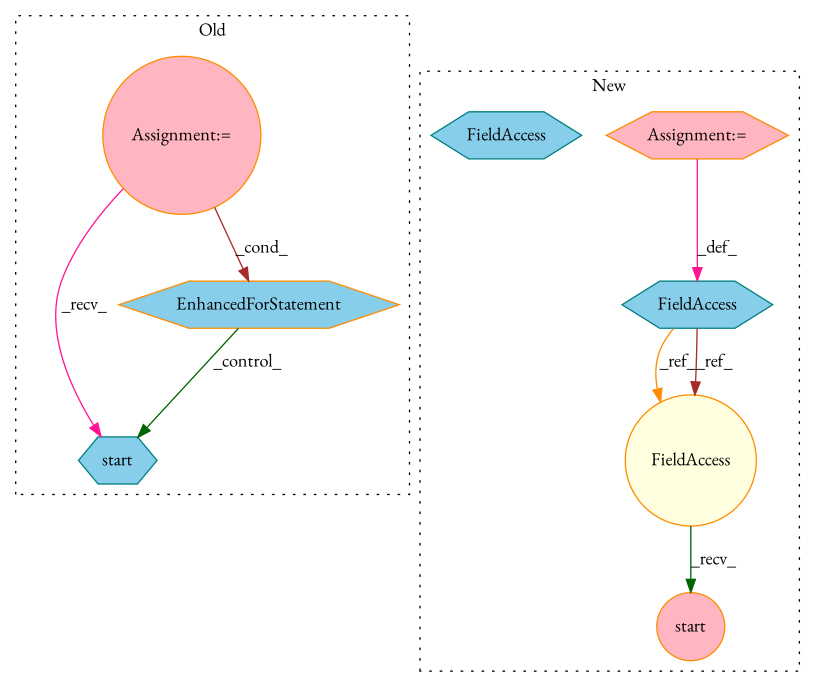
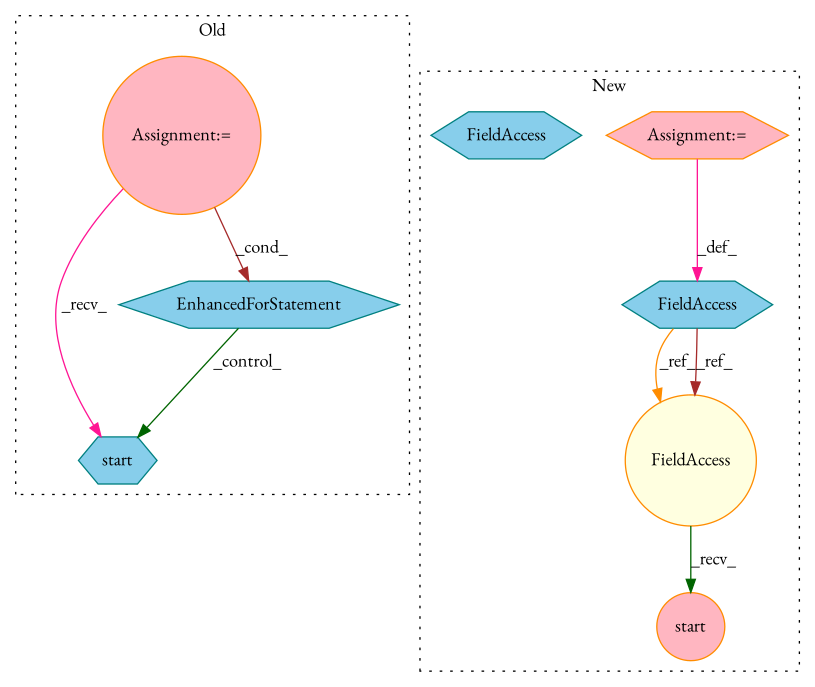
  digraph {
    fontname="EB Garamond"
    node [a=22 l=18 s="2017,2086" shape=hexagon style=filled fillcolor=skyblue color=darkorange fontname="EB Garamond"]
    edge [color=darkgreen fontname="EB Garamond"]
    n1 [a=32 l=7 label=start s=2187 color=teal]
-   n2 [a=70 l="53,2" label=EnhancedForStatement]
+   n2 [a=70 l="53,2" label=EnhancedForStatement color=teal]
    n3 [a=7 l="53,2" label="Assignment:=" shape=circle fillcolor=lightpink]
    n4 [a=32 l=7 label=start s=2248 shape=circle fillcolor=lightpink]
    n5 [a=7 l=1 label="Assignment:=" s=2113 fillcolor=lightpink]
    n6 [label=FieldAccess s=2229 color=teal]
    n7 [label=FieldAccess s=2095 color=teal]
    n8 [label=FieldAccess s=2229 shape=circle fillcolor=lightyellow]
    subgraph cluster_1 {
      label=Old
      style=dotted
      n1
      n2
      n3
    }
    subgraph cluster_2 {
      label=New
      style=dotted
      n4
      n5
      n6
      n7
      n8
    }
    n2 -> n1 [label=_control_]
    n3 -> n1 [label=_recv_ color=deeppink]
    n3 -> n2 [label=_cond_ color=brown]
    n5 -> n7 [label=_def_ color=deeppink]
    n7 -> n8 [label=_ref_ color=darkorange]
    n7 -> n8 [label=_ref_ color=brown]
    n8 -> n4 [label=_recv_]
  }
